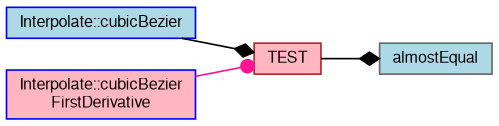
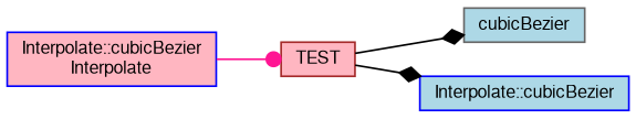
  digraph {
    rankdir=LR
    node [color=blue fillcolor=lightpink fontname=FreeSans fontsize=10 shape=record style=filled]
    edge [arrowhead=diamond color=black fontname=FreeSans fontsize=10 labelfontname=FreeSans labelfontsize=10 style=solid]
    n1 [color=brown fontcolor=black height=0.2 label=TEST width=0.4]
-   n2 [color=gray40 fillcolor=lightblue height=0.2 label=almostEqual width=0.4]
+   n2 [color=gray40 fillcolor=lightblue height=0.2 label=cubicBezier width=0.4]
    n3 [fillcolor=lightblue height=0.2 label="Interpolate::cubicBezier" width=0.4]
-   n4 [height=0.2 label="Interpolate::cubicBezier\lFirstDerivative" width=0.4]
+   n4 [height=0.2 label="Interpolate::cubicBezier\lInterpolate" width=0.4]
    n1 -> n2
-   n3 -> n1
+   n1 -> n3
    n4 -> n1 [arrowhead=dot color=deeppink]
  }
